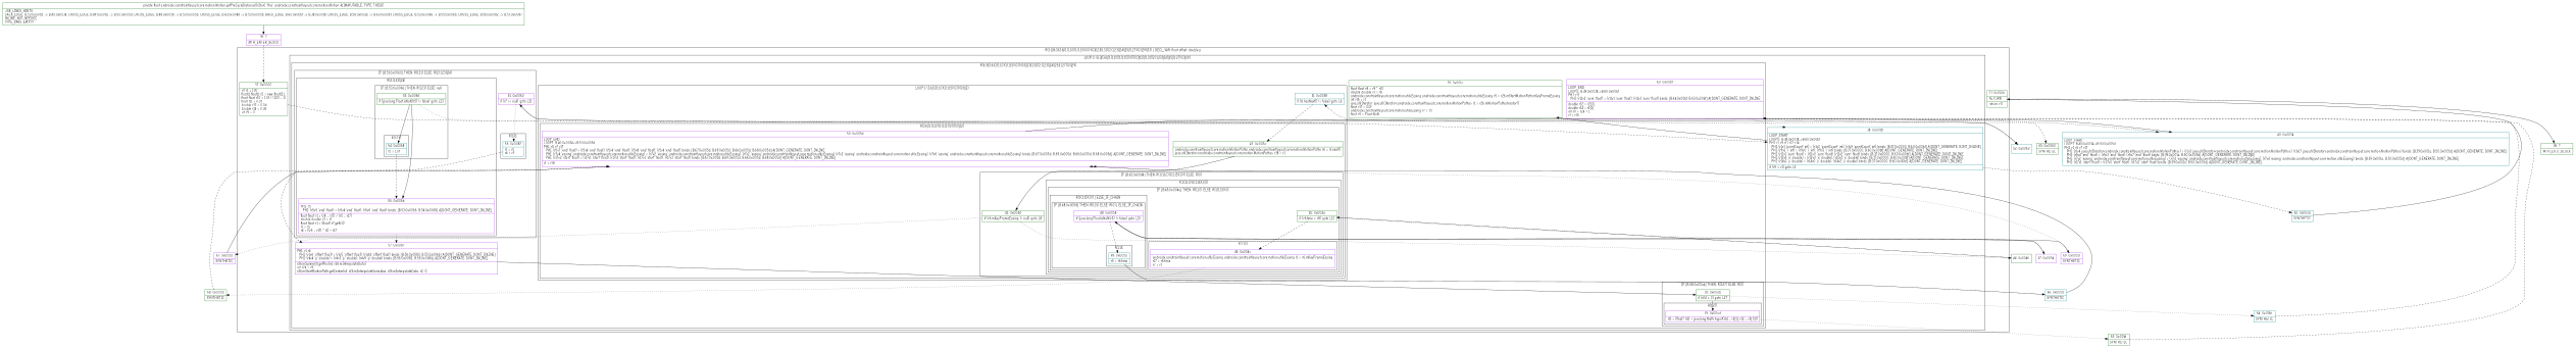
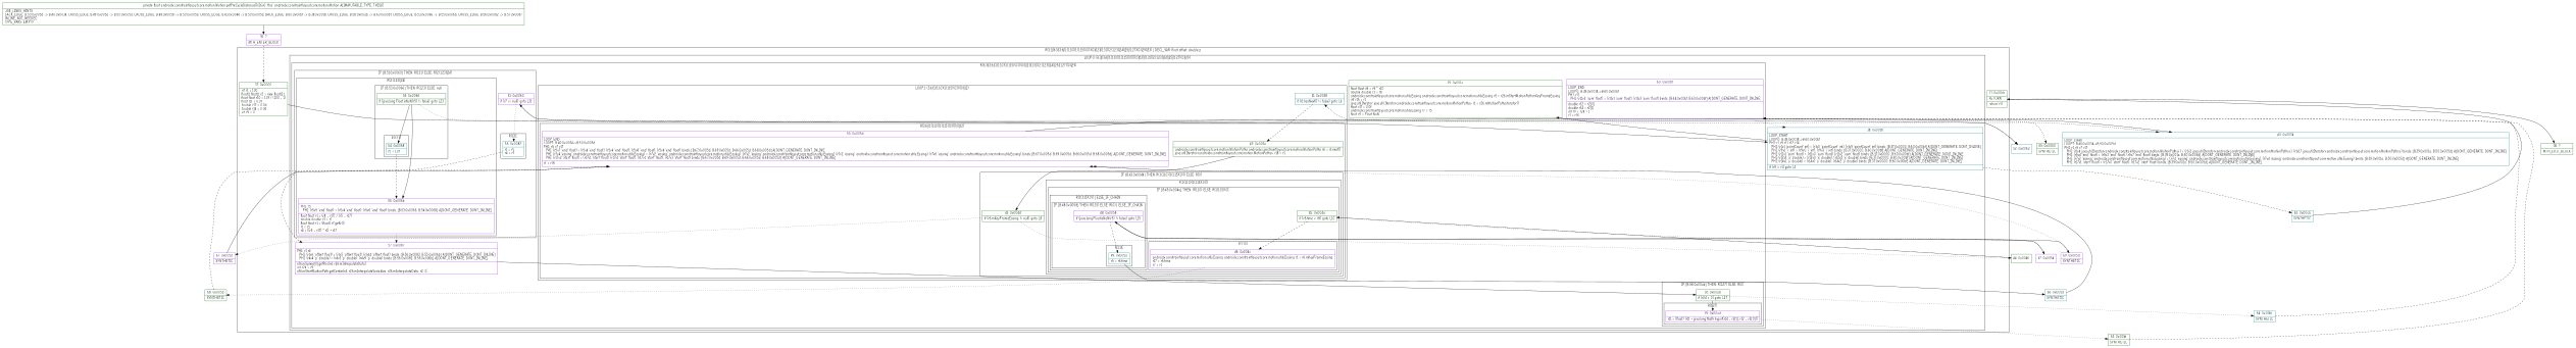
  digraph {
    fontname="Comic Neue"
    node [color=darkgreen fontname="Comic Neue" shape=record]
    edge [fontname="Comic Neue" style=solid]
    n1 [color=purple label="{46\:\ 0x004c|androidx.constraintlayout.core.motion.utils.Easing androidx.constraintlayout.core.motion.utils.Easing r1 = r6.mKeyFrameEasing\lr17 = r6.time\lr7 = r1\l}"]
    n2 [color=teal label="{49\:\ 0x005a|r5 = r6.time\l}"]
    n3 [color=purple label="{48\:\ 0x0058|if (java.lang.Float.isNaN(r5) != false) goto L15\l}"]
    n4 [label="{45\:\ 0x004a|if (r6.time \< r8) goto L10\l}"]
    n5 [label="{43\:\ 0x0044|if (r6.mKeyFrameEasing != null) goto L8\l}"]
    n6 [label="{42\:\ 0x003a|androidx.constraintlayout.core.motion.MotionPaths androidx.constraintlayout.core.motion.MotionPaths r6 = r1.next()\ljava.util.Iterator\<androidx.constraintlayout.core.motion.MotionPaths\> r18 = r1\l}"]
    n7 [color=purple label="{50\:\ 0x005d|LOOP_END\lLOOP:1: B:40:0x0034\-\>B:50:0x005d\lPHI: r5 r7 r17 \l  PHI: (r5v7 'end' float) = (r5v4 'end' float), (r5v4 'end' float), (r5v8 'end' float), (r5v4 'end' float) binds: [B:67:0x005d, B:69:0x005d, B:66:0x005d, B:68:0x005d] A[DONT_GENERATE, DONT_INLINE]\l  PHI: (r7v4 'easing' androidx.constraintlayout.core.motion.utils.Easing) = (r7v2 'easing' androidx.constraintlayout.core.motion.utils.Easing), (r7v2 'easing' androidx.constraintlayout.core.motion.utils.Easing), (r7v2 'easing' androidx.constraintlayout.core.motion.utils.Easing), (r7v6 'easing' androidx.constraintlayout.core.motion.utils.Easing) binds: [B:67:0x005d, B:69:0x005d, B:66:0x005d, B:68:0x005d] A[DONT_GENERATE, DONT_INLINE]\l  PHI: (r17v2 'start' float) = (r17v1 'start' float), (r17v1 'start' float), (r17v1 'start' float), (r17v3 'start' float) binds: [B:67:0x005d, B:69:0x005d, B:66:0x005d, B:68:0x005d] A[DONT_GENERATE, DONT_INLINE]\l|r1 = r18\l}"]
    n8 [color=teal label="{41\:\ 0x0038|if (r1.hasNext() != false) goto L6\l}"]
    n9 [color=teal label="{56\:\ 0x0082|r1 = r5\lr4 = r3\l}"]
    n10 [color=teal label="{54\:\ 0x0068|r5 = 1.0f\l}"]
    n11 [label="{53\:\ 0x0066|if (java.lang.Float.isNaN(r5) != false) goto L23\l}"]
    n12 [color=purple label="{55\:\ 0x006b|PHI: r5 \l  PHI: (r5v5 'end' float) = (r5v4 'end' float), (r5v6 'end' float) binds: [B:53:0x0066, B:54:0x0068] A[DONT_GENERATE, DONT_INLINE]\l|float float r1 = (r8 \- r17) \/ (r5 \- r17)\ldouble double r3 = r1\lfloat float r1 = (float) r7.get(r3)\lr1 = r5\lr4 = ((r5 \- r17) * r1) + r17\l}"]
    n13 [color=purple label="{51\:\ 0x0060|if (r7 == null) goto L31\l}"]
    n14 [color=purple label="{59\:\ 0x00ad|r11 = (float) (r11 + java.lang.Math.hypot(r14 \- r2[1], r12 \- r2[0]))\l}"]
    n15 [label="{58\:\ 0x00ab|if (r24 \> 0) goto L27\l}"]
    n16 [label="{39\:\ 0x001a|float float r8 = r9 * r10\ldouble double r3 = r8\landroidx.constraintlayout.core.motion.utils.Easing androidx.constraintlayout.core.motion.utils.Easing r5 = r26.mStartMotionPath.mKeyFrameEasing\lint r16 = r1\ljava.util.Iterator java.util.Iterator\<androidx.constraintlayout.core.motion.MotionPaths\> r1 = r26.mMotionPaths.iterator()\lfloat r17 = 0.0f\landroidx.constraintlayout.core.motion.utils.Easing r7 = r5\lfloat r5 = Float.NaN\l}"]
    n17 [color=purple label="{57\:\ 0x0087|PHI: r1 r4 \l  PHI: (r1v6 'offset' float) = (r1v5 'offset' float), (r1v14 'offset' float) binds: [B:56:0x0082, B:55:0x006b] A[DONT_GENERATE, DONT_INLINE]\l  PHI: (r4v4 'p' double) = (r4v3 'p' double), (r4v9 'p' double) binds: [B:56:0x0082, B:55:0x006b] A[DONT_GENERATE, DONT_INLINE]\l|r26.mSpline[0].getPos(r4, r26.mInterpolateData)\lint r24 = r9\lr26.mStartMotionPath.getCenter(r4, r26.mInterpolateVariables, r26.mInterpolateData, r2, 0)\l}"]
    n18 [color=purple label="{60\:\ 0x00bf|LOOP_END\lLOOP:0: B:38:0x0018\-\>B:60:0x00bf\lPHI: r11 \l  PHI: (r11v2 'sum' float) = (r11v1 'sum' float), (r11v3 'sum' float) binds: [B:64:0x00bf, B:63:0x00bf] A[DONT_GENERATE, DONT_INLINE]\l|double r12 = r2[0]\ldouble r14 = r2[1]\lint r9 = r24 + 1\lr1 = r16\l}"]
    n19 [color=teal label="{38\:\ 0x0018|LOOP_START\lLOOP:0: B:38:0x0018\-\>B:60:0x00bf\lPHI: r1 r9 r11 r12 r14 \l  PHI: (r1v1 'pointCount' int) = (r1v0 'pointCount' int), (r1v9 'pointCount' int) binds: [B:37:0x0000, B:60:0x00bf] A[DONT_GENERATE, DONT_INLINE]\l  PHI: (r9v1 'i' int) = (r9v0 'i' int), (r9v3 'i' int) binds: [B:37:0x0000, B:60:0x00bf] A[DONT_GENERATE, DONT_INLINE]\l  PHI: (r11v1 'sum' float) = (r11v0 'sum' float), (r11v2 'sum' float) binds: [B:37:0x0000, B:60:0x00bf] A[DONT_GENERATE, DONT_INLINE]\l  PHI: (r12v1 'x' double) = (r12v0 'x' double), (r12v2 'x' double) binds: [B:37:0x0000, B:60:0x00bf] A[DONT_GENERATE, DONT_INLINE]\l  PHI: (r14v1 'y' double) = (r14v0 'y' double), (r14v2 'y' double) binds: [B:37:0x0000, B:60:0x00bf] A[DONT_GENERATE, DONT_INLINE]\l|if (r9 \< r1) goto L3\l}"]
    n20 [label="{37\:\ 0x0000|int r1 = 100\lfloat[] float[] r2 = new float[2]\lfloat float r10 = 1.0f \/ (100 \- 1)\lfloat r11 = 0.0f\ldouble r12 = 0.0d\ldouble r14 = 0.0d\lint r9 = 0\l}"]
    n21 [label="{61\:\ 0x00cb|RETURN\l|return r11\l}"]
    n22 [label="{68\:\ 0x005d|SYNTHETIC\l}"]
    n23 [color=teal label="{66\:\ 0x005d|SYNTHETIC\l}"]
    n24 [color=purple label="{69\:\ 0x005d|SYNTHETIC\l}"]
    n25 [color=purple label="{47\:\ 0x0054}"]
    n26 [label="{44\:\ 0x0046}"]
    n27 [color=purple label="{67\:\ 0x005d|SYNTHETIC\l}"]
    n28 [color=teal label="{40\:\ 0x0034|LOOP_START\lLOOP:1: B:40:0x0034\-\>B:50:0x005d\lPHI: r1 r5 r7 r17 \l  PHI: (r1v4 java.util.Iterator\<androidx.constraintlayout.core.motion.MotionPaths\>) = (r1v3 java.util.Iterator\<androidx.constraintlayout.core.motion.MotionPaths\>), (r1v17 java.util.Iterator\<androidx.constraintlayout.core.motion.MotionPaths\>) binds: [B:39:0x001a, B:50:0x005d] A[DONT_GENERATE, DONT_INLINE]\l  PHI: (r5v4 'end' float) = (r5v3 'end' float), (r5v7 'end' float) binds: [B:39:0x001a, B:50:0x005d] A[DONT_GENERATE, DONT_INLINE]\l  PHI: (r7v2 'easing' androidx.constraintlayout.core.motion.utils.Easing) = (r7v1 'easing' androidx.constraintlayout.core.motion.utils.Easing), (r7v4 'easing' androidx.constraintlayout.core.motion.utils.Easing) binds: [B:39:0x001a, B:50:0x005d] A[DONT_GENERATE, DONT_INLINE]\l  PHI: (r17v1 'start' float) = (r17v0 'start' float), (r17v2 'start' float) binds: [B:39:0x001a, B:50:0x005d] A[DONT_GENERATE, DONT_INLINE]\l}"]
    n29 [label="{65\:\ 0x0060|SYNTHETIC\l}"]
    n30 [color=teal label="{52\:\ 0x0062}"]
    n31 [label="{63\:\ 0x00bf|SYNTHETIC\l}"]
    n32 [color=teal label="{64\:\ 0x00bf|SYNTHETIC\l}"]
    n33 [color=teal label="{62\:\ 0x00cb|SYNTHETIC\l}"]
    n34 [label="{36\:\ ?|MTH_EXIT_BLOCK\l}"]
    n35 [color=purple label="{35\:\ ?|MTH_ENTER_BLOCK\l}"]
    n36 [label="{private float androidx.constraintlayout.core.motion.Motion.getPreCycleDistance((r26v0 'this' androidx.constraintlayout.core.motion.Motion A[IMMUTABLE_TYPE, THIS]))  | USE_LINES_HINTS\lBACK_EDGE: B:50:0x005d \-\> B:40:0x0034, CROSS_EDGE: B:49:0x005a \-\> B:50:0x005d, CROSS_EDGE: B:48:0x0058 \-\> B:50:0x005d, CROSS_EDGE: B:43:0x0044 \-\> B:50:0x005d, BACK_EDGE: B:60:0x00bf \-\> B:38:0x0018, CROSS_EDGE: B:58:0x00ab \-\> B:60:0x00bf, CROSS_EDGE: B:53:0x0066 \-\> B:55:0x006b, CROSS_EDGE: B:56:0x0082 \-\> B:57:0x0087\lINLINE_NOT_NEEDED\lTYPE_VARS: EMPTY\l}"]
    subgraph cluster_1 {
      label="R(3:1|(6:3|(3:6|(1:(1:10)(1:(1:15)(0)))(0)|12)|(1:31)(2:(1:23)|24)|25|(1:27)(0)|29)|33) | DECL_VAR: float offset, double p\l"
      n20
      n21
      subgraph cluster_2 {
        label="LOOP:0: (6:3|(3:6|(1:(1:10)(1:(1:15)(0)))(0)|12)|(1:31)(2:(1:23)|24)|25|(1:27)(0)|29)"
        n19
        subgraph cluster_3 {
          label="R(6:3|(3:6|(1:(1:10)(1:(1:15)(0)))(0)|12)|(1:31)(2:(1:23)|24)|25|(1:27)(0)|29)"
          n16
          n17
          n18
          subgraph cluster_4 {
            label="LOOP:1: (3:6|(1:(1:10)(1:(1:15)(0)))(0)|12)"
            n8
            subgraph cluster_5 {
              label="R(3:6|(1:(1:10)(1:(1:15)(0)))(0)|12)"
              n6
              n7
              subgraph cluster_6 {
                label="IF [B:43:0x0044] THEN: R(1:(1:10)(1:(1:15)(0))) ELSE: R(0)"
                n5
                subgraph cluster_7 {
                  label="R(1:(1:10)(1:(1:15)(0)))"
                  subgraph cluster_8 {
                    label="IF [B:45:0x004a] THEN: R(1:10) ELSE: R(1:(1:15)(0))"
                    n4
                    subgraph cluster_9 {
                      label="R(1:10)"
                      n1
                    }
                    subgraph cluster_10 {
                      label="R(1:(1:15)(0)) | ELSE_IF_CHAIN\l"
                      subgraph cluster_11 {
                        label="IF [B:48:0x0058] THEN: R(1:15) ELSE: R(0) | ELSE_IF_CHAIN\l"
                        n3
                        subgraph cluster_12 {
                          label="R(1:15)"
                          n2
                        }
                        subgraph cluster_13 {
                          label="R(0)"
                        }
                      }
                    }
                  }
                }
                subgraph cluster_14 {
                  label="R(0)"
                }
              }
            }
          }
          subgraph cluster_15 {
            label="IF [B:51:0x0060] THEN: R(1:31) ELSE: R(2:(1:23)|24)"
            n13
            subgraph cluster_16 {
              label="R(1:31)"
              n9
            }
            subgraph cluster_17 {
              label="R(2:(1:23)|24)"
              n12
              subgraph cluster_18 {
                label="IF [B:53:0x0066] THEN: R(1:23) ELSE: null"
                n11
                subgraph cluster_19 {
                  label="R(1:23)"
                  n10
                }
              }
            }
          }
          subgraph cluster_20 {
            label="IF [B:58:0x00ab] THEN: R(1:27) ELSE: R(0)"
            n15
            subgraph cluster_21 {
              label="R(1:27)"
              n14
            }
            subgraph cluster_22 {
              label="R(0)"
            }
          }
        }
      }
    }
    n1 -> n22 [style=dotted]
    n2 -> n23
    n3 -> n2 [style=dashed]
    n3 -> n24
    n4 -> n1 [style=dashed]
    n4 -> n25 [style=dotted]
    n5 -> n26 [style=dotted]
    n5 -> n27 [style=dotted]
    n6 -> n5
    n7 -> n28
    n8 -> n6 [style=dashed]
    n8 -> n29 [style=dotted]
    n9 -> n17 [style=dashed]
    n10 -> n12 [style=dashed]
    n11 -> n10
    n11 -> n12
    n11 -> n30 [style=dotted]
    n12 -> n17 [style=dotted]
    n13 -> n9 [style=dotted]
    n13 -> n30
    n14 -> n31 [style=dotted]
    n15 -> n14
    n15 -> n32 [style=dotted]
    n16 -> n28 [style=dotted]
    n17 -> n15
    n18 -> n19 [style=dotted]
    n19 -> n16
    n19 -> n33 [style=dashed]
-   n20 -> n19 [style=dashed]
+   n20 -> n19
    n21 -> n34
    n22 -> n7 [style=dashed]
    n23 -> n7
    n24 -> n7 [style=dotted]
    n25 -> n3
    n26 -> n4
    n27 -> n7
    n28 -> n8 [style=dotted]
    n29 -> n13 [style=dotted]
    n31 -> n18 [style=dashed]
    n32 -> n18 [style=dashed]
    n33 -> n21
    n35 -> n20 [style=dashed]
    n36 -> n35
  }
